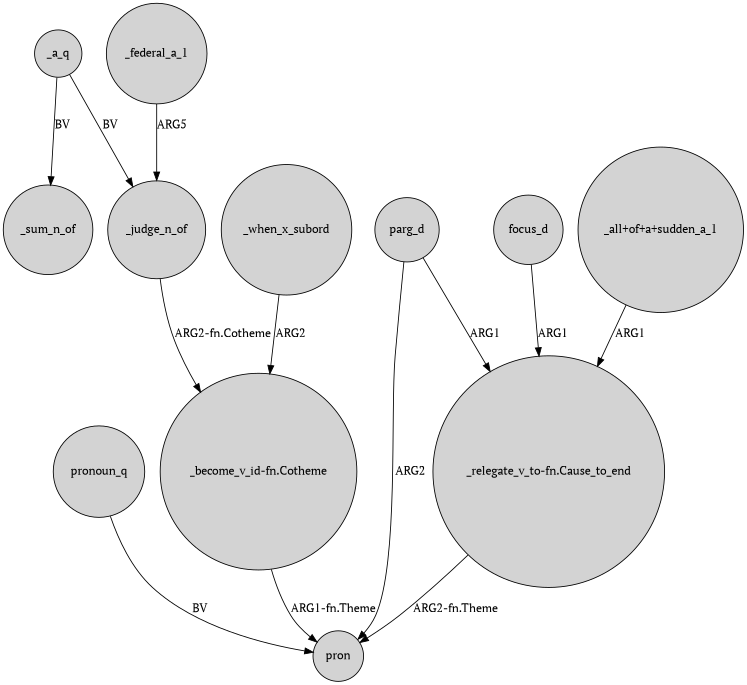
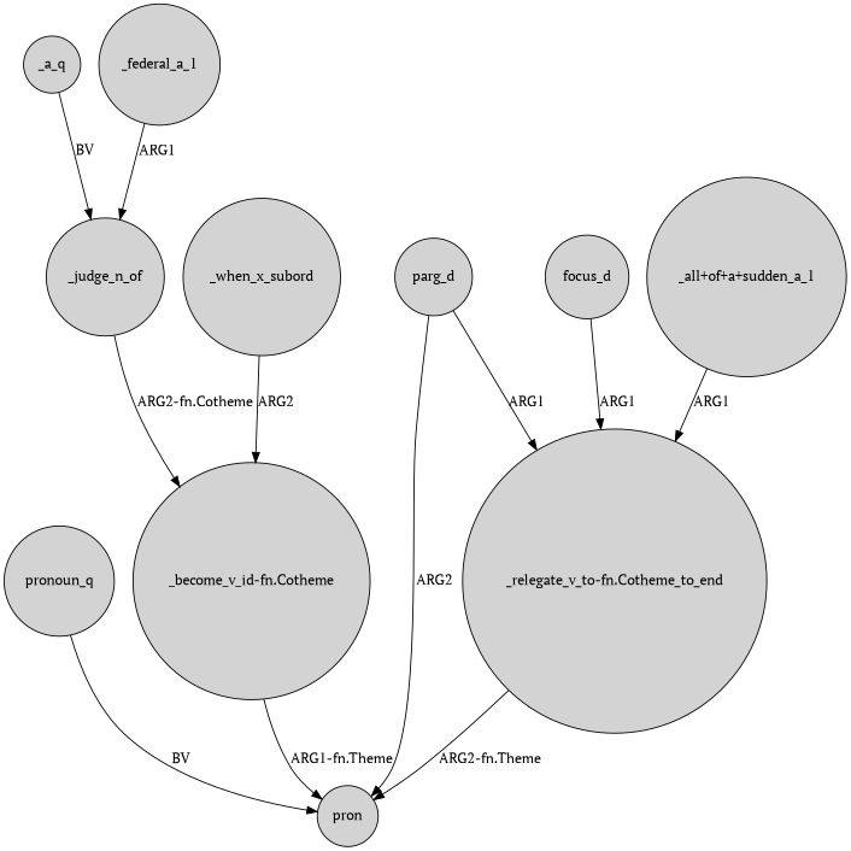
  digraph {
    fontname="PT Serif"
    node [fontname="PT Serif" shape=circle style=filled]
    edge [fontname="PT Serif"]
    pronoun_q
    pron
    _a_q
    _judge_n_of
-   _sum_n_of
    "_become_v_id-fn.Cotheme"
    _when_x_subord
-   "_relegate_v_to-fn.Cause_to_end"
+   "_relegate_v_to-fn.Cause_to_end" [label="_relegate_v_to-fn.Cotheme_to_end"]
    parg_d
    _federal_a_1
    focus_d
    "_all+of+a+sudden_a_1"
    pronoun_q -> pron [label=BV]
    _a_q -> _judge_n_of [label=BV]
-   _a_q -> _sum_n_of [label=BV]
    _judge_n_of -> "_become_v_id-fn.Cotheme" [label="ARG2-fn.Cotheme"]
    "_become_v_id-fn.Cotheme" -> pron [label="ARG1-fn.Theme"]
    _when_x_subord -> "_become_v_id-fn.Cotheme" [label=ARG2]
    "_relegate_v_to-fn.Cause_to_end" -> pron [label="ARG2-fn.Theme"]
    parg_d -> pron [label=ARG2]
    parg_d -> "_relegate_v_to-fn.Cause_to_end" [label=ARG1]
-   _federal_a_1 -> _judge_n_of [label=ARG5]
+   _federal_a_1 -> _judge_n_of [label=ARG1]
    focus_d -> "_relegate_v_to-fn.Cause_to_end" [label=ARG1]
    "_all+of+a+sudden_a_1" -> "_relegate_v_to-fn.Cause_to_end" [label=ARG1]
  }
